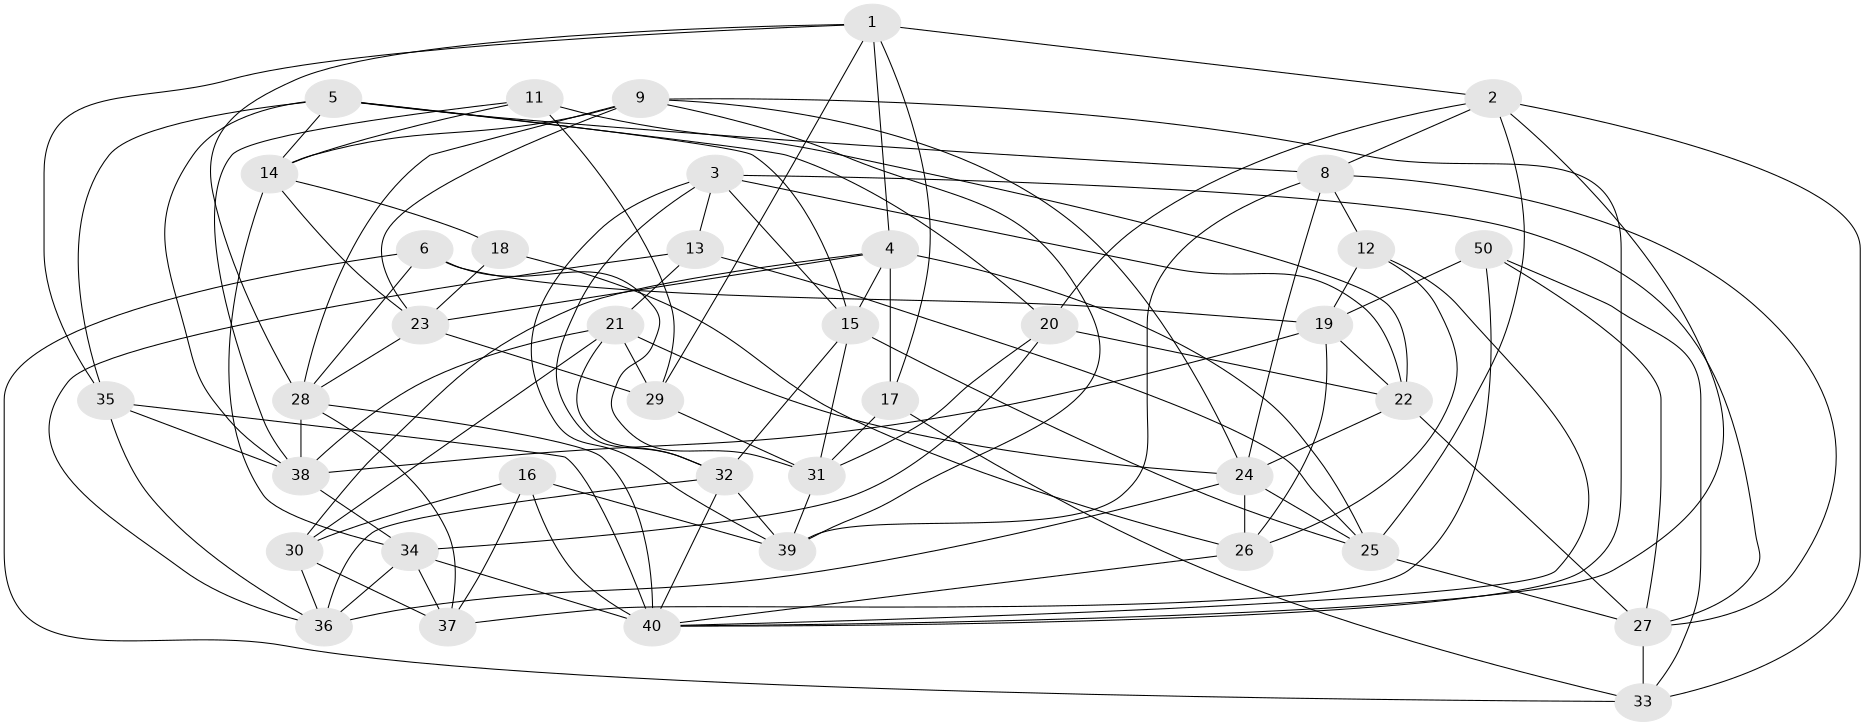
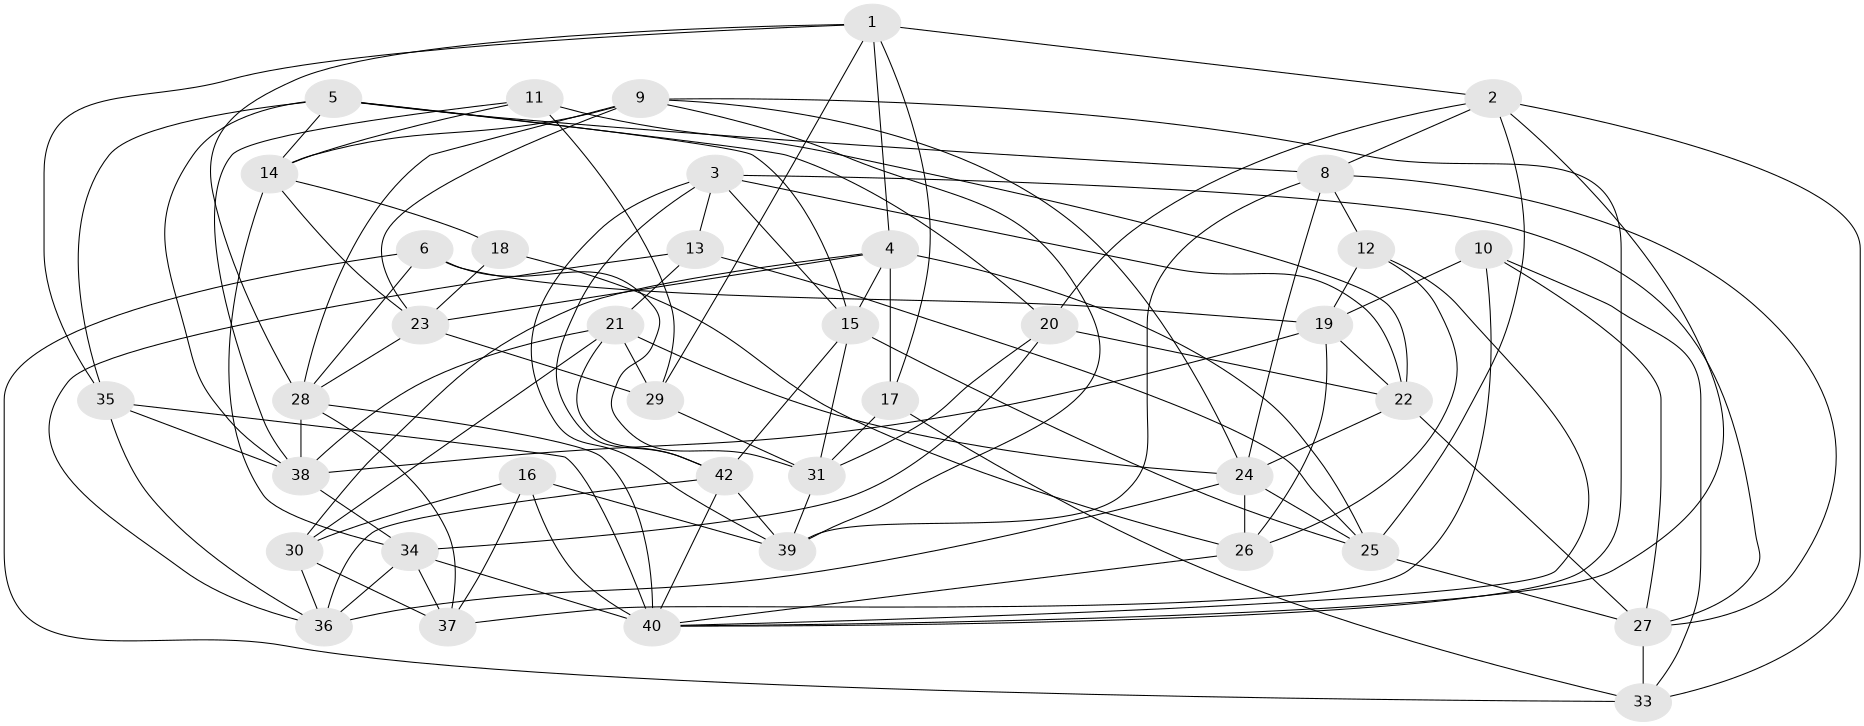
  graph {
    fontname="DejaVu Sans"
    node [color=gray90 fontname="DejaVu Sans" style=filled]
    edge [fontname="DejaVu Sans" weight=1.0]
    1
    2
    4
    17
    28
    29
    35
    8
    20
    25
    33
    40
    15
    23
    30
    31
    38
    37
    36
    27
    39
    12
    24
    22
    34
    3
    13
-   32
+   32 [label=42]
    21
    5
    14
    18
    6
    19
    26
    9
-   10 [label=50]
+   10
    11
    16
    1 -- 2
    1 -- 4
    1 -- 17
    1 -- 28
    1 -- 29
    1 -- 35
    2 -- 8
    2 -- 20
    2 -- 25
    2 -- 33
    2 -- 40
    4 -- 17
    4 -- 25
    4 -- 15
    4 -- 23
    4 -- 30
    17 -- 33
    17 -- 31
    28 -- 40
    28 -- 38
    28 -- 37
    29 -- 31
    35 -- 40 [weight=2.0]
    35 -- 38
    35 -- 36
    8 -- 27
    8 -- 39
    8 -- 12
    8 -- 24
    20 -- 31
    20 -- 22
    20 -- 34
    25 -- 27
    15 -- 25
    15 -- 31
    15 -- 32
    23 -- 28
    23 -- 29
    30 -- 37 [weight=2.0]
    30 -- 36
    31 -- 39
    38 -- 34
    27 -- 33
    12 -- 40
    12 -- 19
    12 -- 26
    24 -- 25
    24 -- 36
    24 -- 26 [weight=2.0]
    22 -- 27
    22 -- 24
    34 -- 40
    34 -- 37
    34 -- 36
    3 -- 15
    3 -- 27
    3 -- 39
    3 -- 22
    3 -- 13
    3 -- 32
    13 -- 25
    13 -- 36
    13 -- 21
    32 -- 40
    32 -- 36
    32 -- 39
    21 -- 29
    21 -- 30
    21 -- 38
    21 -- 24
    21 -- 32
    5 -- 35
    5 -- 8
    5 -- 20
    5 -- 15
    5 -- 38
    5 -- 14
    14 -- 23
    14 -- 34
    14 -- 18
    18 -- 23
    18 -- 26
    6 -- 28
    6 -- 33
    6 -- 31
    6 -- 19
    19 -- 38
    19 -- 22
    19 -- 26
    26 -- 40
    9 -- 28
    9 -- 40
    9 -- 23
    9 -- 39
    9 -- 24
    9 -- 14
    10 -- 33
    10 -- 37
    10 -- 27
    10 -- 19
    11 -- 29
    11 -- 38
    11 -- 22
    11 -- 14
    16 -- 40
    16 -- 30
    16 -- 37
    16 -- 39
  }
